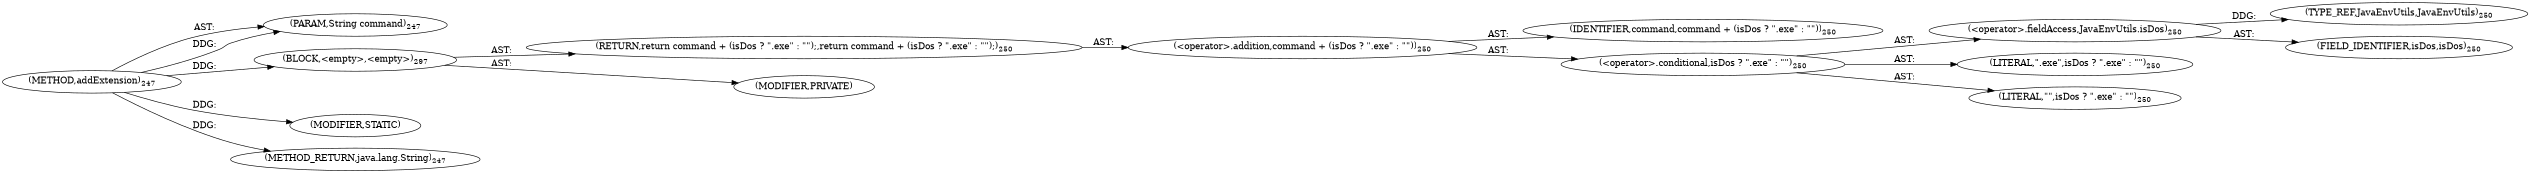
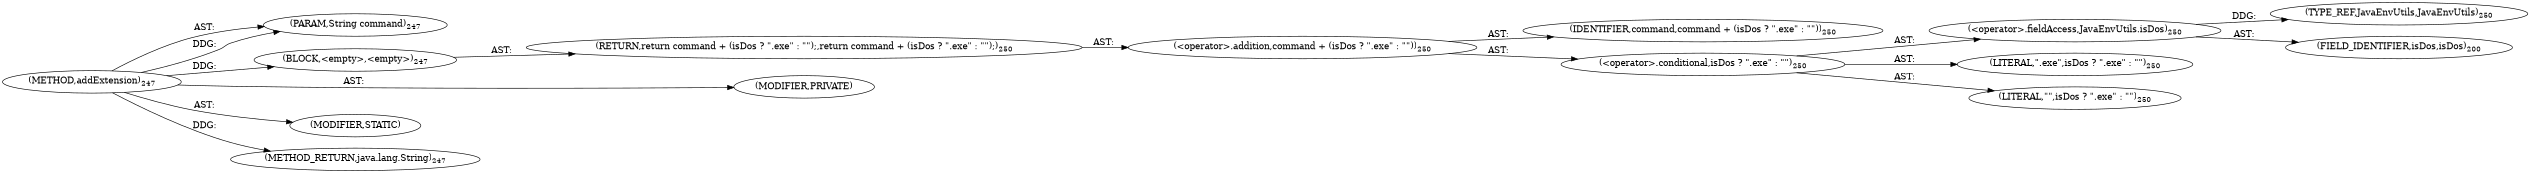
  digraph {
    rankdir=LR
    n1 [label=<(METHOD,addExtension)<SUB>247</SUB>>]
    n2 [label=<(PARAM,String command)<SUB>247</SUB>>]
-   n3 [label=<(BLOCK,&lt;empty&gt;,&lt;empty&gt;)<SUB>297</SUB>>]
+   n3 [label=<(BLOCK,&lt;empty&gt;,&lt;empty&gt;)<SUB>247</SUB>>]
    n4 [label=<(MODIFIER,PRIVATE)>]
    n5 [label=<(MODIFIER,STATIC)>]
    n6 [label=<(METHOD_RETURN,java.lang.String)<SUB>247</SUB>>]
    n7 [label=<(RETURN,return command + (isDos ? &quot;.exe&quot; : &quot;&quot;);,return command + (isDos ? &quot;.exe&quot; : &quot;&quot;);)<SUB>250</SUB>>]
    n8 [label=<(&lt;operator&gt;.addition,command + (isDos ? &quot;.exe&quot; : &quot;&quot;))<SUB>250</SUB>>]
    n9 [label=<(IDENTIFIER,command,command + (isDos ? &quot;.exe&quot; : &quot;&quot;))<SUB>250</SUB>>]
    n10 [label=<(&lt;operator&gt;.conditional,isDos ? &quot;.exe&quot; : &quot;&quot;)<SUB>250</SUB>>]
    n11 [label=<(&lt;operator&gt;.fieldAccess,JavaEnvUtils.isDos)<SUB>250</SUB>>]
    n12 [label=<(LITERAL,&quot;.exe&quot;,isDos ? &quot;.exe&quot; : &quot;&quot;)<SUB>250</SUB>>]
    n13 [label=<(LITERAL,&quot;&quot;,isDos ? &quot;.exe&quot; : &quot;&quot;)<SUB>250</SUB>>]
    n14 [label=<(TYPE_REF,JavaEnvUtils,JavaEnvUtils)<SUB>250</SUB>>]
-   n15 [label=<(FIELD_IDENTIFIER,isDos,isDos)<SUB>250</SUB>>]
+   n15 [label=<(FIELD_IDENTIFIER,isDos,isDos)<SUB>200</SUB>>]
    n1 -> n2 [label="AST: "]
    n1 -> n2 [label="DDG: "]
    n1 -> n3 [label="DDG: "]
-   n3 -> n4 [label="AST: "]
-   n1 -> n5 [label="DDG: "]
+   n1 -> n4 [label="AST: "]
+   n1 -> n5 [label="AST: "]
    n1 -> n6 [label="DDG: "]
    n3 -> n7 [label="AST: "]
    n7 -> n8 [label="AST: "]
    n8 -> n9 [label="AST: "]
    n8 -> n10 [label="AST: "]
    n10 -> n11 [label="AST: "]
    n10 -> n12 [label="AST: "]
    n10 -> n13 [label="AST: "]
    n11 -> n14 [label="DDG: "]
    n11 -> n15 [label="AST: "]
  }
